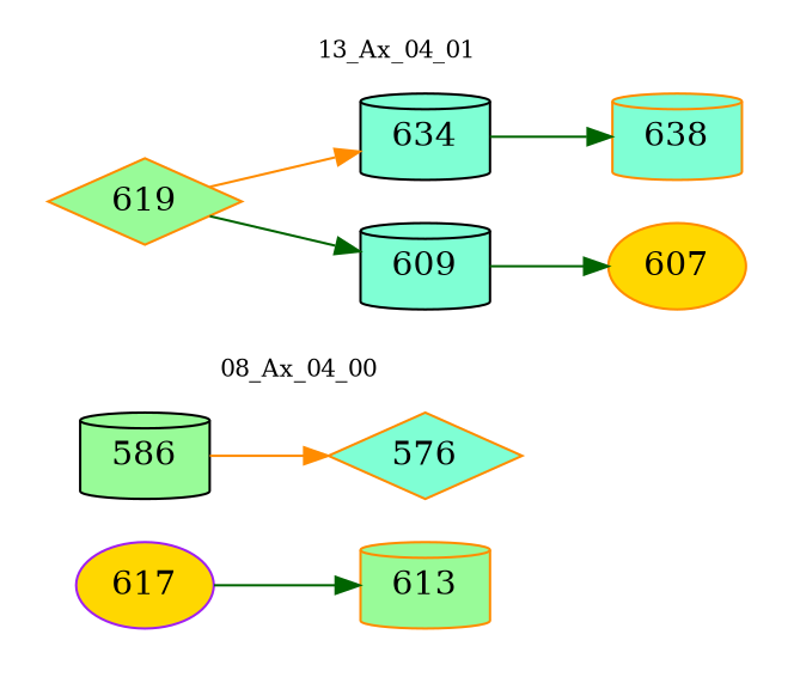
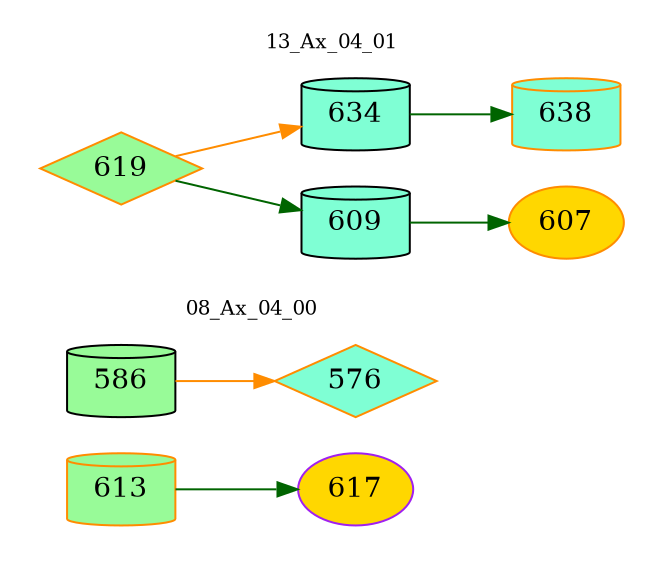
  digraph {
    rankdir=LR
    node [color=darkorange fillcolor=aquamarine shape=cylinder style=filled]
    edge [color=darkgreen]
    n1 [color=black fillcolor=palegreen label=586]
    n2 [fillcolor=palegreen label=613]
    n3 [label=576 shape=diamond]
    n4 [color=purple fillcolor=gold label=617 shape=ellipse]
    n5 [fillcolor=palegreen label=619 shape=diamond]
    n6 [color=black label=609]
    n7 [color=black label=634]
    n8 [fillcolor=gold label=607 shape=ellipse]
    n9 [label=638]
    subgraph cluster_1 {
      color=white
      fontsize=10
      label="08_Ax_04_00"
      n1
      n2
      n3
      n4
    }
    subgraph cluster_2 {
      color=white
      fontsize=10
      label="13_Ax_04_01"
      n5
      n6
      n7
      n8
      n9
    }
    n1 -> n3 [color=darkorange]
-   n4 -> n2
+   n2 -> n4
    n5 -> n6
    n5 -> n7 [color=darkorange]
    n6 -> n8
    n7 -> n9
  }
